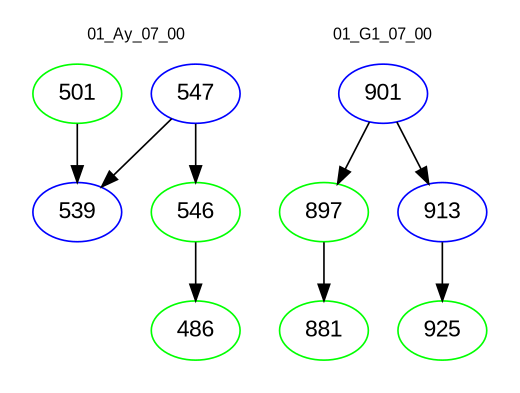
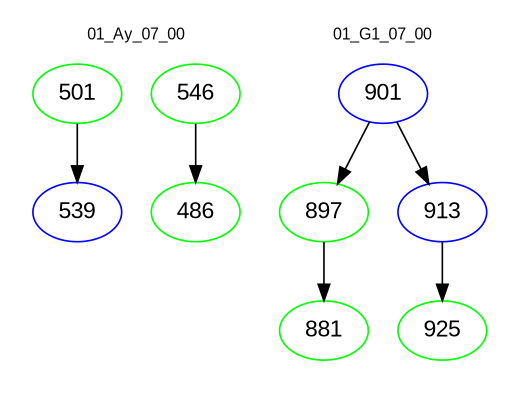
  digraph {
    fontname="Liberation Sans"
    node [color=green fontname="Liberation Sans"]
    edge [color=black fontname="Liberation Sans"]
-   n1 [color=blue label=547]
    n2 [label=546]
    n3 [color=blue label=539]
    n4 [label=486]
    n5 [label=501]
    n6 [color=blue label=901]
    n7 [label=897]
    n8 [color=blue label=913]
    n9 [label=881]
    n10 [label=925]
    subgraph cluster_1 {
      color=white
      fontsize=10
      label="01_Ay_07_00"
-     n1
      n2
      n3
      n4
      n5
    }
    subgraph cluster_2 {
      color=white
      fontsize=10
      label="01_G1_07_00"
      n6
      n7
      n8
      n9
      n10
    }
-   n1 -> n2
-   n1 -> n3
    n2 -> n4
    n5 -> n3
    n6 -> n7
    n6 -> n8
    n7 -> n9
    n8 -> n10
  }
